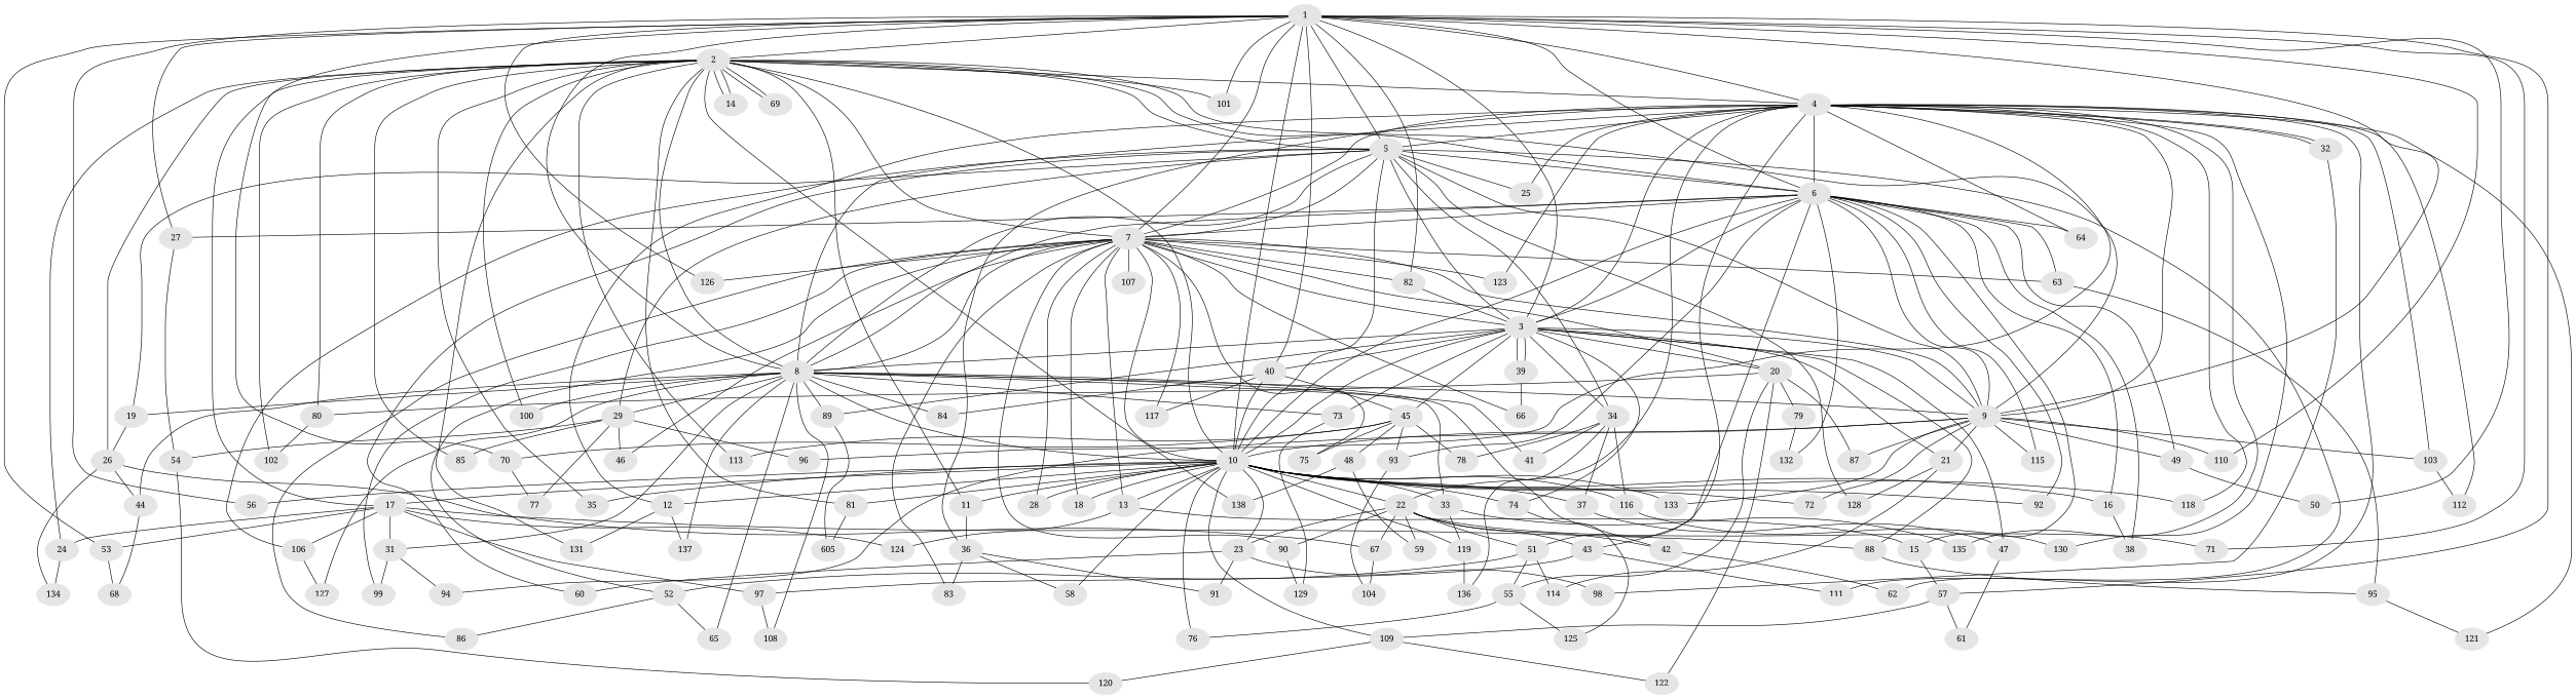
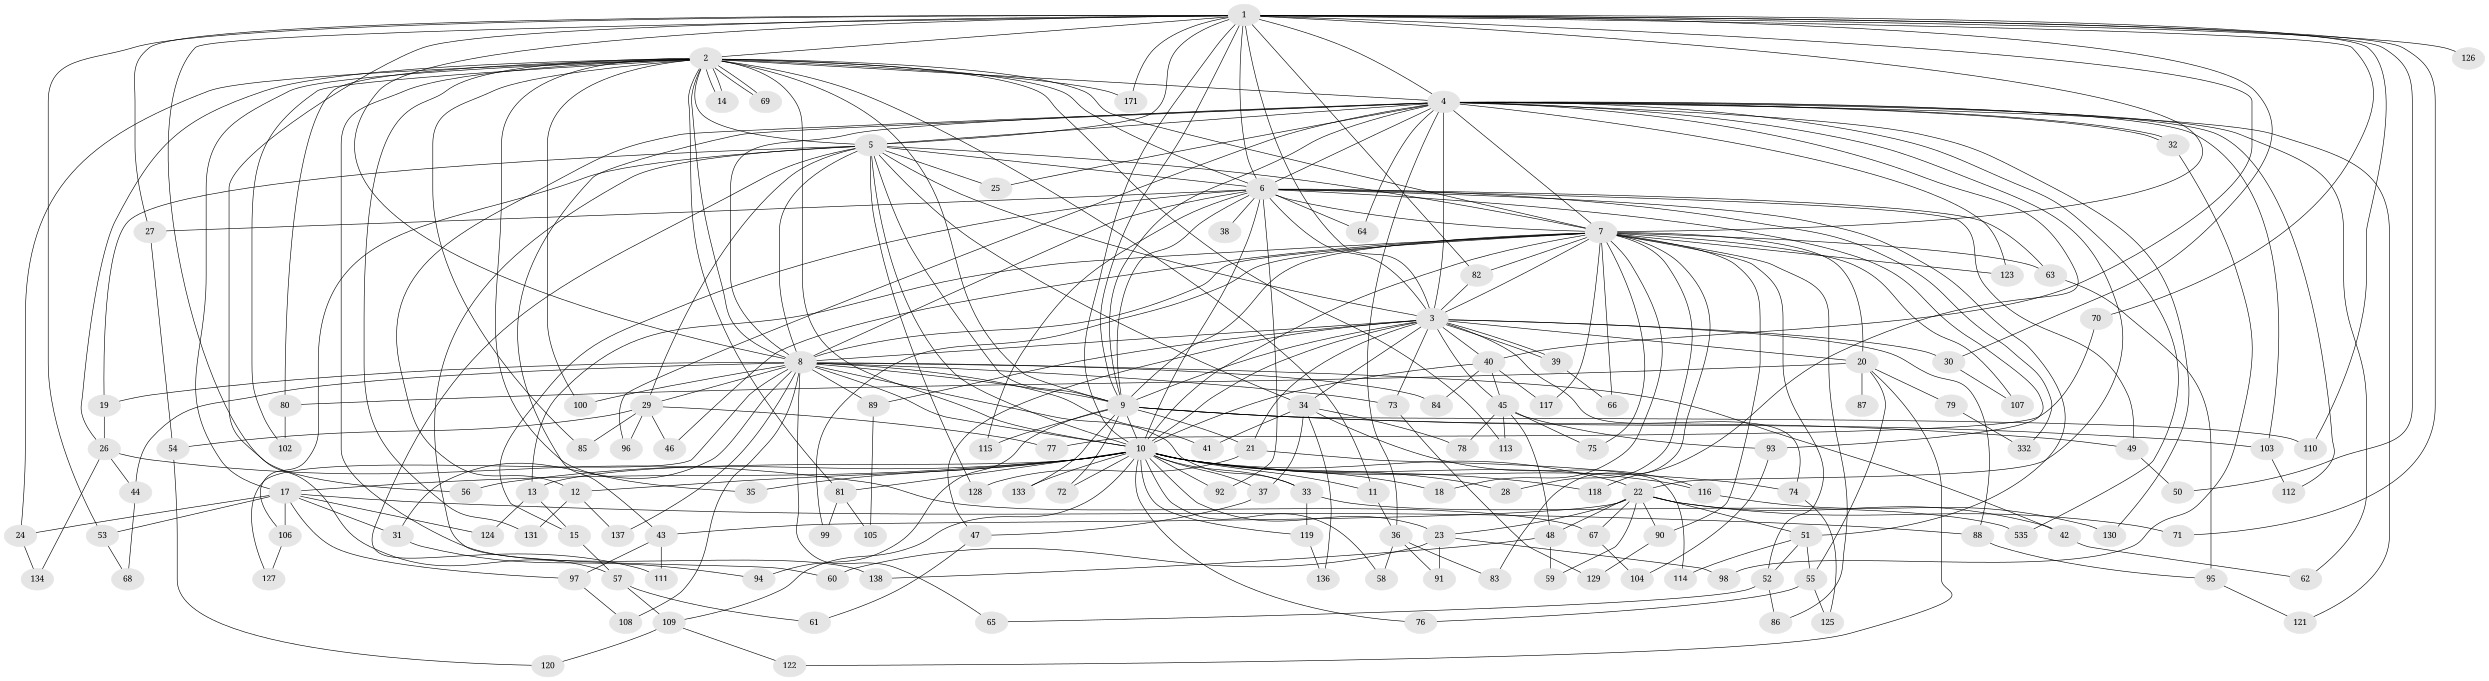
  graph {
    fontname="Noto Serif"
    node [color=gray90 fontname="Noto Serif" style=filled]
    edge [fontname="Noto Serif"]
    1
    2
    3
    4
    5
    6
    7
    8
    9
    10
    27
+   30
    40
    50
    53
    56
    57
    70
    71
    82
-   101
+   101 [label=171]
    110
    126
    11
    14
    17
    24
    26
    35
    69
    80
    81
    85
    100
    102
    113
    131
    138
    20
    21
    34
    39
    45
    47
    73
    74
    88
    89
    12
    22
    25
    32
    36
    43
    62
    64
    96
    103
    112
    118
    121
    123
    130
-   135
+   135 [label=535]
    19
    29
    60
    106
    111
    128
    15
-   16
    38
    49
    51
    63
    92
    93
    115
-   132
+   132 [label=332]
    13
    18
    28
    46
    52
    66
    75
    83
    86
    90
    99
    107
    117
    31
    33
    41
    42
    44
    65
    84
    108
    127
    137
    72
    87
    94
    133
    23
    37
    58
    76
    109
    116
    119
    54
    68
    61
    77
    124
    97
    134
    67
-   105 [label=605]
+   105
    79
    55
    122
    114
    78
    136
    48
    129
    125
    95
    59
    98
    91
    104
    120
    1 -- 2
    1 -- 3
    1 -- 4
    1 -- 5
    1 -- 6
    1 -- 7
    1 -- 8
    1 -- 9
    1 -- 10
    1 -- 27
+   1 -- 30
    1 -- 40
    1 -- 50
    1 -- 53
    1 -- 56
    1 -- 57
    1 -- 70
    1 -- 71
    1 -- 82
    1 -- 101
    1 -- 110
    1 -- 126
    2 -- 4
    2 -- 5
    2 -- 6
    2 -- 7
    2 -- 8
    2 -- 9
    2 -- 10
    2 -- 101
    2 -- 11
    2 -- 14
    2 -- 14
    2 -- 17
    2 -- 24
    2 -- 26
    2 -- 35
    2 -- 69
    2 -- 69
    2 -- 80
    2 -- 81
    2 -- 85
    2 -- 100
    2 -- 102
    2 -- 113
    2 -- 131
    2 -- 138
    3 -- 4
    3 -- 5
    3 -- 6
    3 -- 7
    3 -- 8
    3 -- 9
    3 -- 10
+   3 -- 30
    3 -- 40
    3 -- 20
    3 -- 21
    3 -- 34
    3 -- 39
    3 -- 39
    3 -- 45
    3 -- 47
    3 -- 73
    3 -- 74
    3 -- 88
    3 -- 89
    4 -- 5
    4 -- 6
    4 -- 7
    4 -- 8
    4 -- 9
    4 -- 12
    4 -- 22
    4 -- 25
    4 -- 32
    4 -- 32
    4 -- 36
    4 -- 43
    4 -- 62
    4 -- 64
    4 -- 96
    4 -- 103
    4 -- 112
    4 -- 118
    4 -- 121
    4 -- 123
    4 -- 130
    4 -- 135
    5 -- 6
    5 -- 7
    5 -- 8
    5 -- 9
    5 -- 10
    5 -- 34
    5 -- 25
    5 -- 19
    5 -- 29
    5 -- 60
    5 -- 106
    5 -- 111
    5 -- 128
    6 -- 7
    6 -- 8
    6 -- 9
    6 -- 10
    6 -- 27
    6 -- 64
    6 -- 15
-   6 -- 16
    6 -- 38
    6 -- 49
    6 -- 51
    6 -- 63
    6 -- 92
    6 -- 93
    6 -- 115
    6 -- 132
    7 -- 8
    7 -- 9
    7 -- 10
    7 -- 82
-   7 -- 126
    7 -- 20
    7 -- 123
    7 -- 63
    7 -- 13
    7 -- 18
    7 -- 28
    7 -- 46
    7 -- 52
    7 -- 66
    7 -- 75
    7 -- 83
    7 -- 86
    7 -- 90
    7 -- 99
    7 -- 107
    7 -- 117
    8 -- 9
    8 -- 10
    8 -- 100
    8 -- 73
    8 -- 89
    8 -- 19
    8 -- 29
    8 -- 31
    8 -- 33
    8 -- 41
    8 -- 42
    8 -- 44
    8 -- 65
    8 -- 84
    8 -- 108
    8 -- 127
    8 -- 137
    9 -- 10
    9 -- 110
    9 -- 21
    9 -- 103
    9 -- 49
    9 -- 115
    9 -- 72
-   9 -- 87
    9 -- 94
    9 -- 133
    10 -- 56
    10 -- 11
    10 -- 17
    10 -- 35
    10 -- 81
    10 -- 74
    10 -- 12
    10 -- 22
    10 -- 118
-   10 -- 16
    10 -- 92
    10 -- 13
    10 -- 18
    10 -- 28
    10 -- 33
    10 -- 72
    10 -- 133
    10 -- 23
    10 -- 37
    10 -- 58
    10 -- 76
    10 -- 109
    10 -- 116
    10 -- 119
    27 -- 54
+   30 -- 107
    40 -- 10
    40 -- 45
    40 -- 117
    40 -- 84
    53 -- 68
    57 -- 109
    57 -- 61
    70 -- 77
    82 -- 3
    11 -- 36
    17 -- 53
    17 -- 24
    17 -- 88
    17 -- 106
    17 -- 31
    17 -- 124
    17 -- 97
    24 -- 134
    26 -- 44
    26 -- 134
    26 -- 67
    80 -- 102
-   31 -- 99
+   81 -- 99
    81 -- 105
    20 -- 80
    20 -- 87
    20 -- 79
    20 -- 55
    20 -- 122
    21 -- 128
    21 -- 114
    34 -- 41
    34 -- 37
    34 -- 116
    34 -- 78
    34 -- 136
    39 -- 66
-   45 -- 70
    45 -- 113
    45 -- 93
    45 -- 75
    45 -- 78
    45 -- 48
    47 -- 61
    73 -- 129
    74 -- 125
    88 -- 95
    89 -- 105
    12 -- 131
    12 -- 137
    22 -- 71
    22 -- 43
    22 -- 51
    22 -- 90
    22 -- 42
    22 -- 23
    22 -- 67
+   22 -- 48
    22 -- 59
    32 -- 98
    36 -- 83
    36 -- 58
    36 -- 91
    43 -- 111
    43 -- 97
    103 -- 112
    19 -- 26
    29 -- 85
    29 -- 96
    29 -- 46
    29 -- 54
    29 -- 77
    106 -- 127
    15 -- 57
-   16 -- 38
    49 -- 50
    51 -- 52
    51 -- 55
    51 -- 114
    63 -- 95
    93 -- 104
    13 -- 15
    13 -- 124
    52 -- 86
    52 -- 65
    90 -- 129
    31 -- 94
    33 -- 135
    33 -- 119
    42 -- 62
    44 -- 68
    23 -- 60
    23 -- 98
    23 -- 91
    37 -- 47
    109 -- 122
    109 -- 120
    116 -- 130
    119 -- 136
    54 -- 120
    97 -- 108
    67 -- 104
    79 -- 132
    55 -- 76
    55 -- 125
    48 -- 138
    48 -- 59
    95 -- 121
  }
